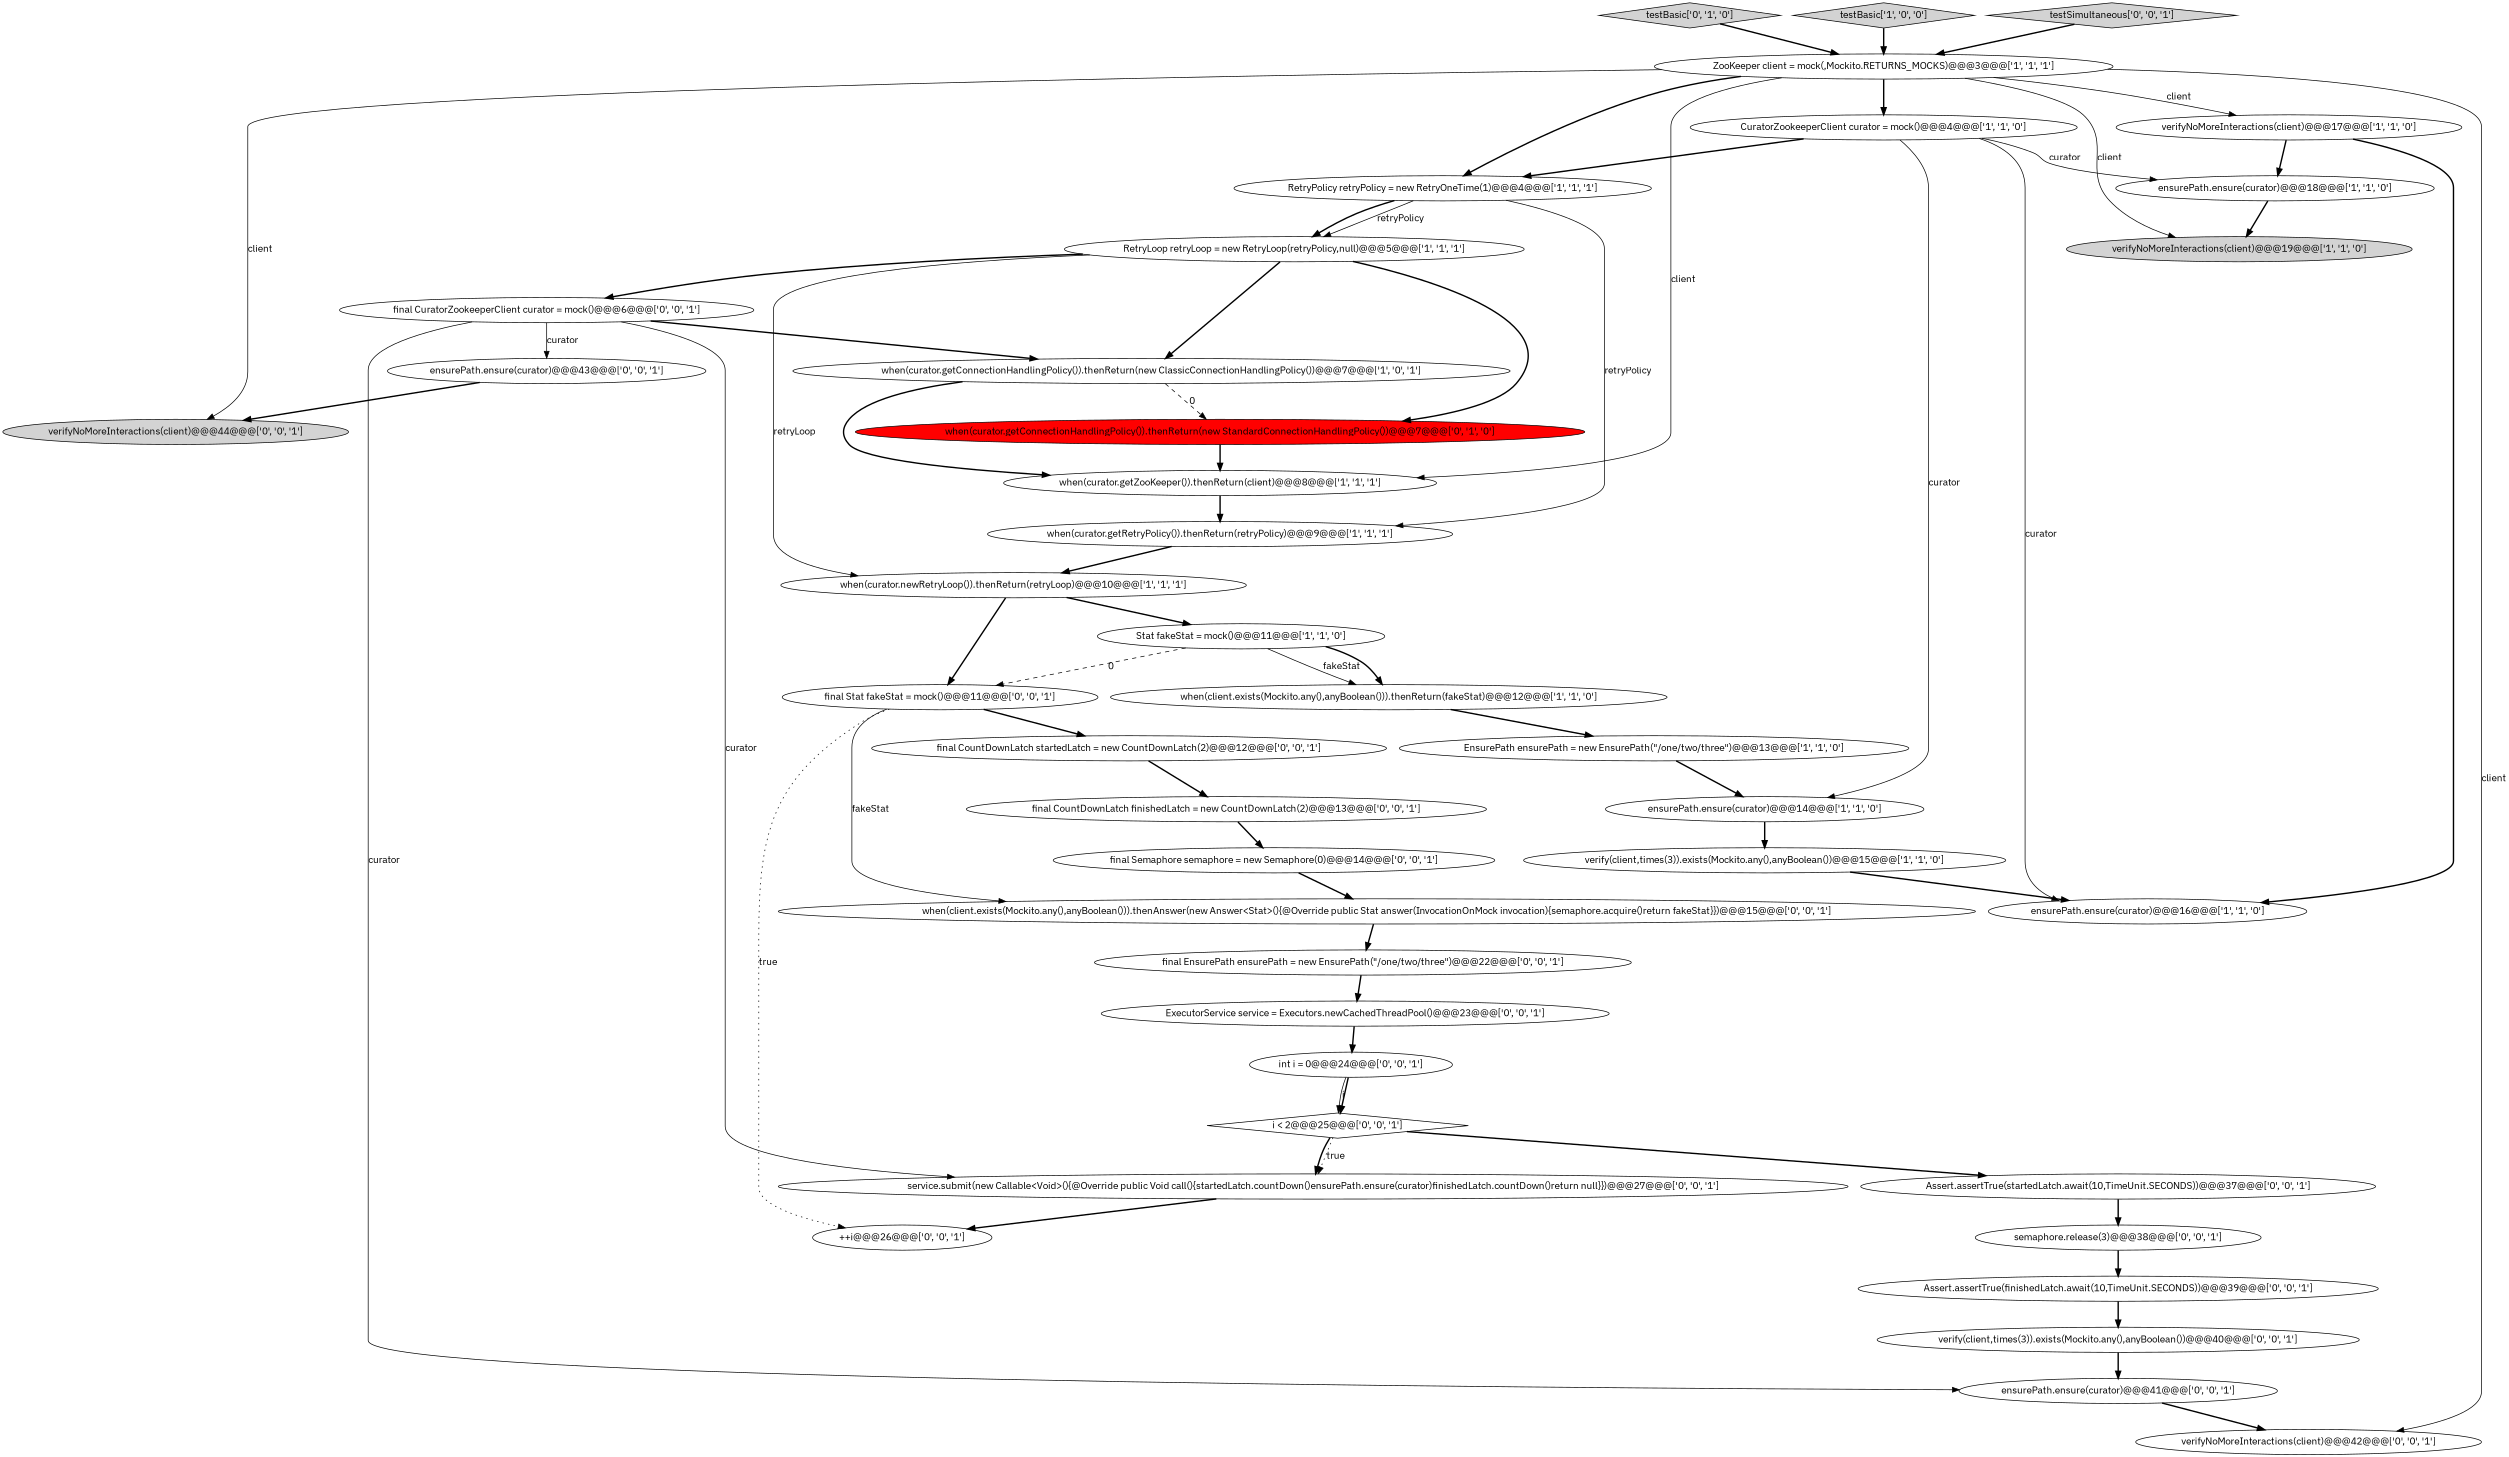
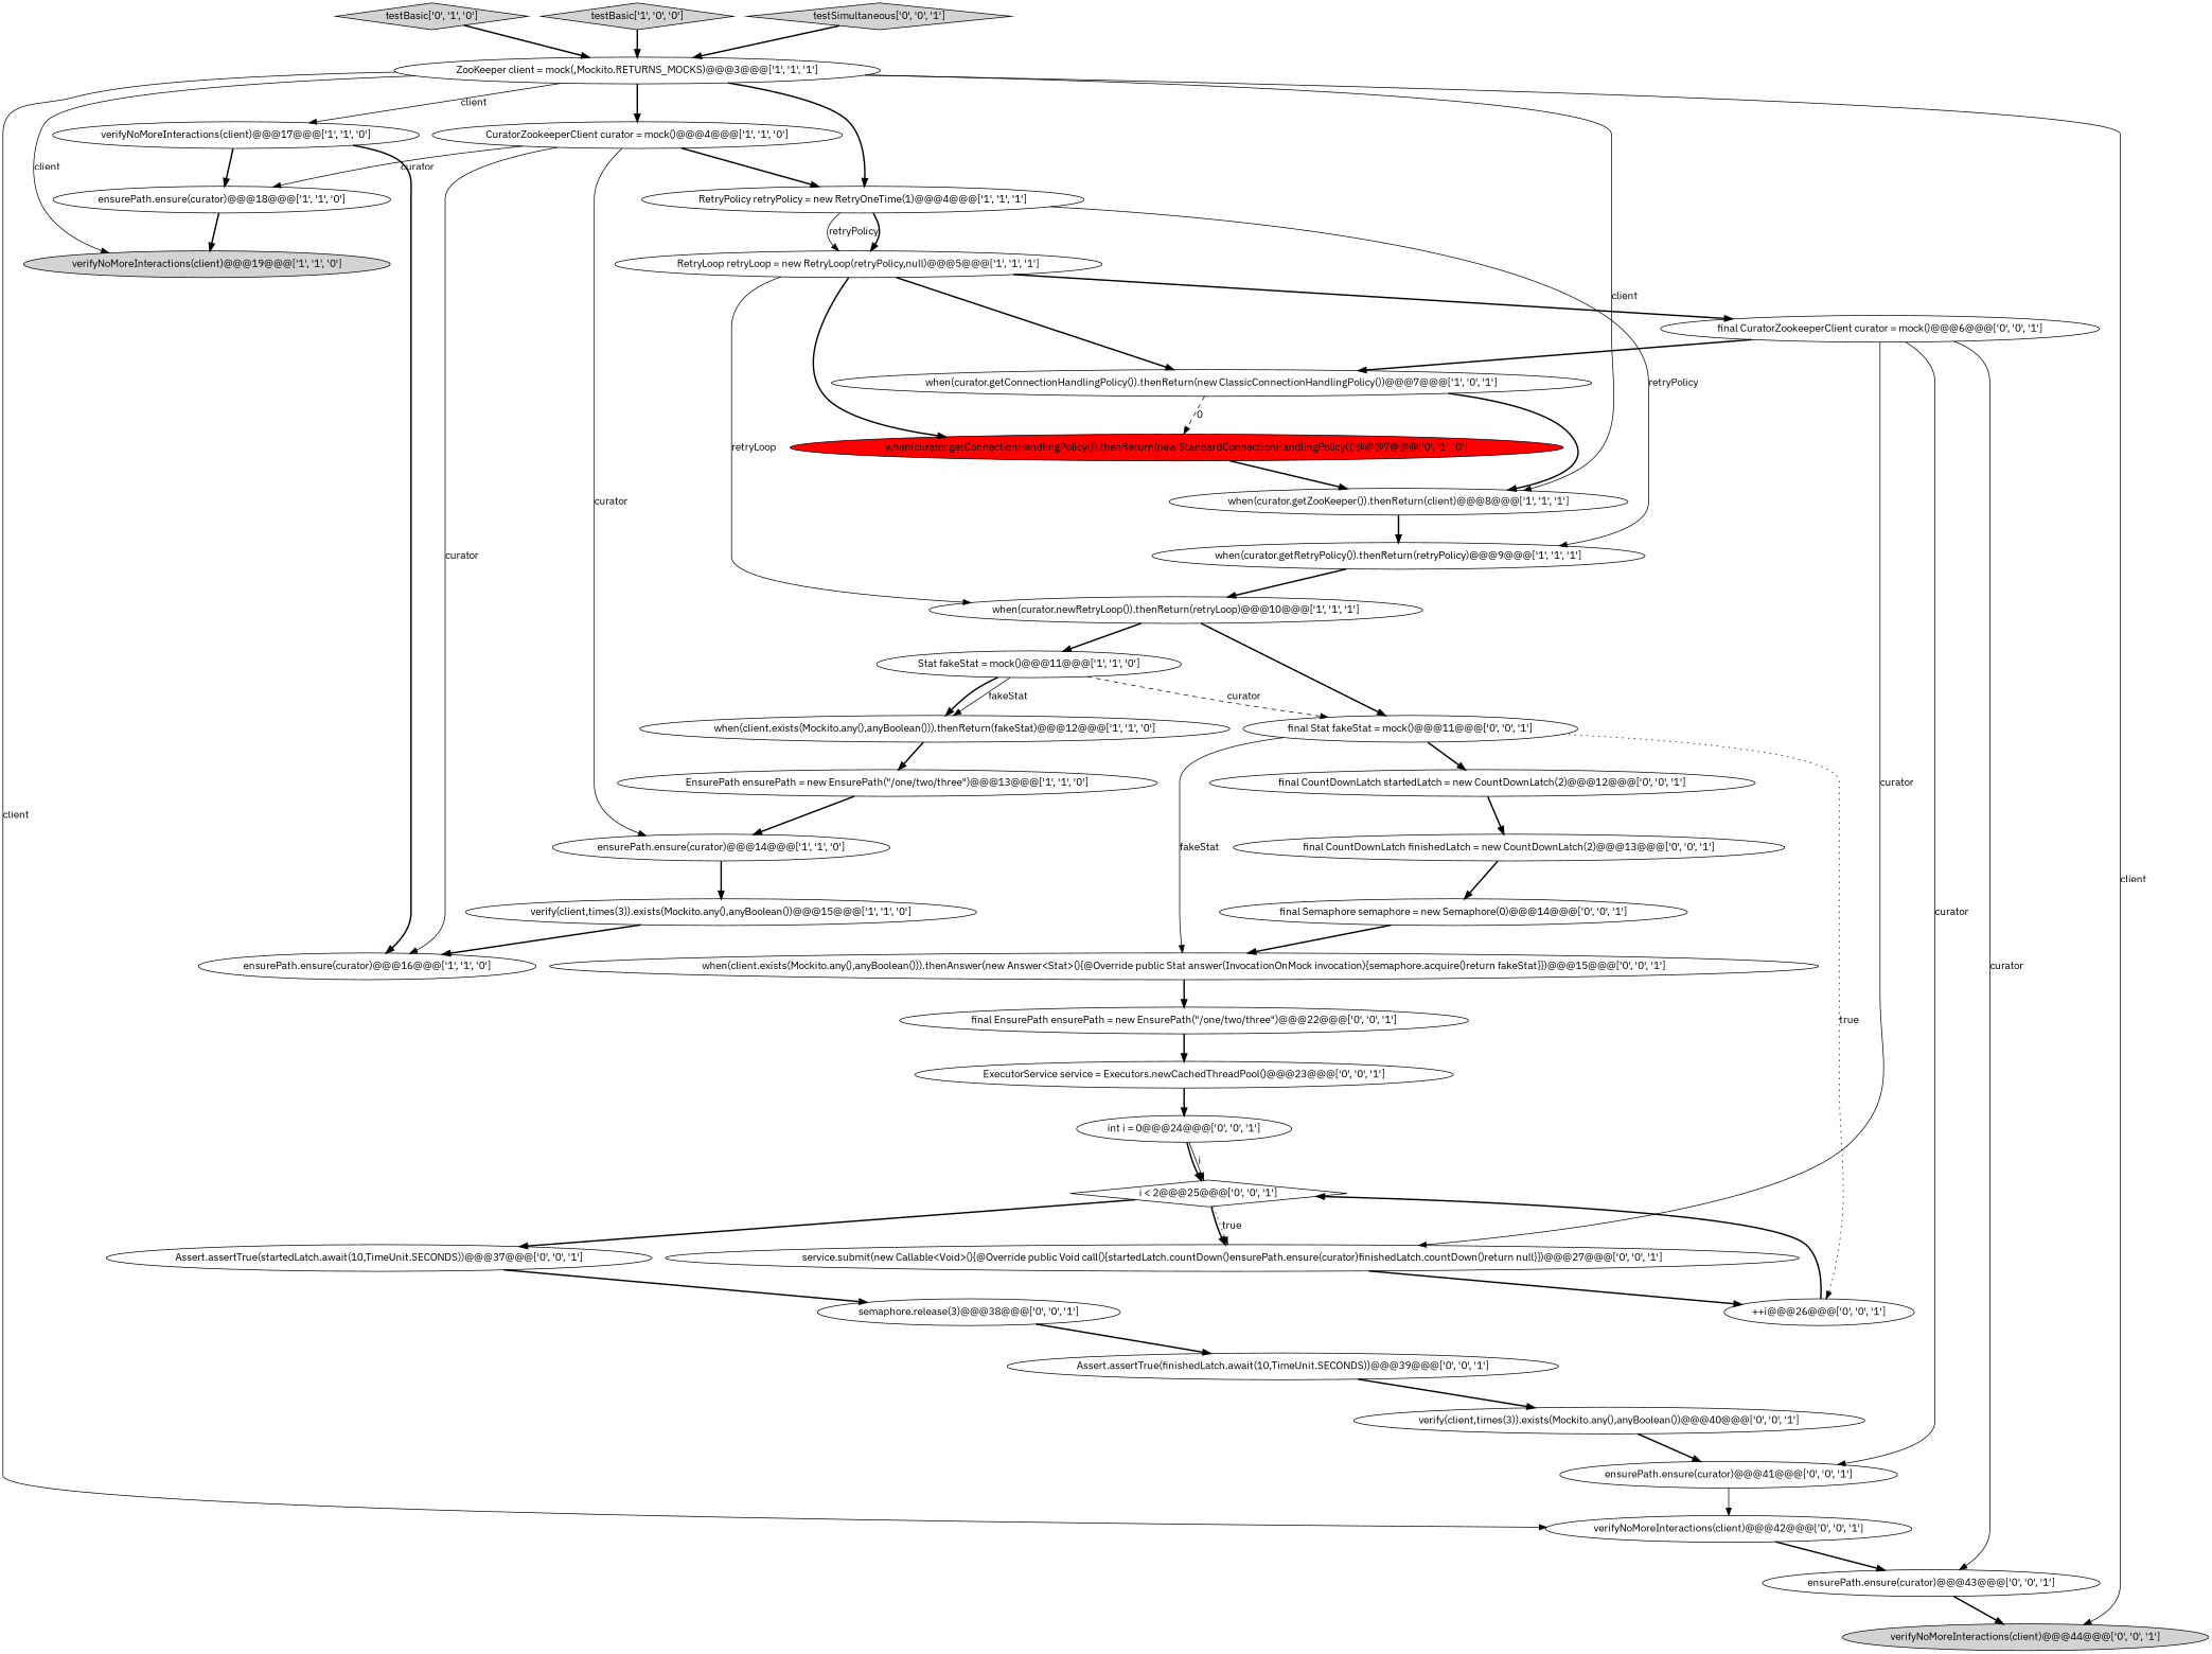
  digraph {
    fontname="IBM Plex Sans"
    node [fillcolor=white fontname="IBM Plex Sans" shape=ellipse style=filled]
    edge [fontname="IBM Plex Sans" style=bold]
    n1 [label="when(curator.getRetryPolicy()).thenReturn(retryPolicy)@@@9@@@['1', '1', '1']"]
    n2 [label="when(curator.newRetryLoop()).thenReturn(retryLoop)@@@10@@@['1', '1', '1']"]
    n3 [label="final Stat fakeStat = mock()@@@11@@@['0', '0', '1']"]
    n4 [label="Stat fakeStat = mock()@@@11@@@['1', '1', '0']"]
    n5 [label="RetryLoop retryLoop = new RetryLoop(retryPolicy,null)@@@5@@@['1', '1', '1']"]
    n6 [label="when(curator.getConnectionHandlingPolicy()).thenReturn(new ClassicConnectionHandlingPolicy())@@@7@@@['1', '0', '1']"]
    n7 [label="final CuratorZookeeperClient curator = mock()@@@6@@@['0', '0', '1']"]
    n8 [fillcolor=red label="when(curator.getConnectionHandlingPolicy()).thenReturn(new StandardConnectionHandlingPolicy())@@@7@@@['0', '1', '0']"]
    n9 [label="when(curator.getZooKeeper()).thenReturn(client)@@@8@@@['1', '1', '1']"]
    n10 [label="ensurePath.ensure(curator)@@@43@@@['0', '0', '1']"]
    n11 [label="ensurePath.ensure(curator)@@@41@@@['0', '0', '1']"]
    n12 [label="service.submit(new Callable<Void>(){@Override public Void call(){startedLatch.countDown()ensurePath.ensure(curator)finishedLatch.countDown()return null}})@@@27@@@['0', '0', '1']"]
    n13 [label="when(client.exists(Mockito.any(),anyBoolean())).thenAnswer(new Answer<Stat>(){@Override public Stat answer(InvocationOnMock invocation){semaphore.acquire()return fakeStat}})@@@15@@@['0', '0', '1']"]
    n14 [label="final CountDownLatch startedLatch = new CountDownLatch(2)@@@12@@@['0', '0', '1']"]
    n15 [label="++i@@@26@@@['0', '0', '1']"]
    n16 [label="final EnsurePath ensurePath = new EnsurePath(\"/one/two/three\")@@@22@@@['0', '0', '1']"]
    n17 [label="final CountDownLatch finishedLatch = new CountDownLatch(2)@@@13@@@['0', '0', '1']"]
    n18 [label="ensurePath.ensure(curator)@@@18@@@['1', '1', '0']"]
    n19 [fillcolor=lightgray label="verifyNoMoreInteractions(client)@@@19@@@['1', '1', '0']"]
    n20 [label="CuratorZookeeperClient curator = mock()@@@4@@@['1', '1', '0']"]
    n21 [label="ensurePath.ensure(curator)@@@16@@@['1', '1', '0']"]
    n22 [label="RetryPolicy retryPolicy = new RetryOneTime(1)@@@4@@@['1', '1', '1']"]
    n23 [label="ensurePath.ensure(curator)@@@14@@@['1', '1', '0']"]
    n24 [label="verify(client,times(3)).exists(Mockito.any(),anyBoolean())@@@15@@@['1', '1', '0']"]
    n25 [label="verifyNoMoreInteractions(client)@@@17@@@['1', '1', '0']"]
    n26 [label="ExecutorService service = Executors.newCachedThreadPool()@@@23@@@['0', '0', '1']"]
    n27 [label="int i = 0@@@24@@@['0', '0', '1']"]
    n28 [label="i < 2@@@25@@@['0', '0', '1']" shape=diamond]
    n29 [label="when(client.exists(Mockito.any(),anyBoolean())).thenReturn(fakeStat)@@@12@@@['1', '1', '0']"]
    n30 [label="EnsurePath ensurePath = new EnsurePath(\"/one/two/three\")@@@13@@@['1', '1', '0']"]
    n31 [label="Assert.assertTrue(startedLatch.await(10,TimeUnit.SECONDS))@@@37@@@['0', '0', '1']"]
    n32 [label="semaphore.release(3)@@@38@@@['0', '0', '1']"]
    n33 [label="Assert.assertTrue(finishedLatch.await(10,TimeUnit.SECONDS))@@@39@@@['0', '0', '1']"]
    n34 [label="verifyNoMoreInteractions(client)@@@42@@@['0', '0', '1']"]
    n35 [fillcolor=lightgray label="verifyNoMoreInteractions(client)@@@44@@@['0', '0', '1']"]
    n36 [label="final Semaphore semaphore = new Semaphore(0)@@@14@@@['0', '0', '1']"]
    n37 [label="verify(client,times(3)).exists(Mockito.any(),anyBoolean())@@@40@@@['0', '0', '1']"]
    n38 [fillcolor=lightgray label="testBasic['0', '1', '0']" shape=diamond]
    n39 [label="ZooKeeper client = mock(,Mockito.RETURNS_MOCKS)@@@3@@@['1', '1', '1']"]
    n40 [fillcolor=lightgray label="testBasic['1', '0', '0']" shape=diamond]
    n41 [fillcolor=lightgray label="testSimultaneous['0', '0', '1']" shape=diamond]
    n1 -> n2
    n2 -> n3
    n2 -> n4
    n3 -> n13 [label=fakeStat style=solid]
    n3 -> n14
    n3 -> n15 [label=true style=dotted]
-   n4 -> n3 [label=0 style=dashed]
+   n4 -> n3 [label=curator style=dashed]
    n4 -> n29 [label=fakeStat style=solid]
    n4 -> n29
    n5 -> n2 [label=retryLoop style=solid]
    n5 -> n6
    n5 -> n7
    n5 -> n8
    n6 -> n8 [label=0 style=dashed]
    n6 -> n9
    n7 -> n6
    n7 -> n10 [label=curator style=solid]
    n7 -> n11 [label=curator style=solid]
    n7 -> n12 [label=curator style=solid]
    n8 -> n9
    n9 -> n1
    n10 -> n35
-   n11 -> n34
+   n11 -> n34 [style=solid]
    n12 -> n15
    n13 -> n16
    n14 -> n17
+   n15 -> n28
    n16 -> n26
    n17 -> n36
    n18 -> n19
    n20 -> n18 [label=curator style=solid]
    n20 -> n21 [label=curator style=solid]
    n20 -> n22
    n20 -> n23 [label=curator style=solid]
    n22 -> n1 [label=retryPolicy style=solid]
    n22 -> n5 [label=retryPolicy style=solid]
    n22 -> n5
    n23 -> n24
    n24 -> n21
    n25 -> n18
    n25 -> n21
    n26 -> n27
    n27 -> n28
    n27 -> n28 [label=i style=solid]
    n28 -> n12
    n28 -> n12 [label=true style=dotted]
    n28 -> n31
    n29 -> n30
    n30 -> n23
    n31 -> n32
    n32 -> n33
    n33 -> n37
+   n34 -> n10
    n36 -> n13
    n37 -> n11
    n38 -> n39
    n39 -> n9 [label=client style=solid]
    n39 -> n19 [label=client style=solid]
    n39 -> n20
    n39 -> n22
    n39 -> n25 [label=client style=solid]
    n39 -> n34 [label=client style=solid]
    n39 -> n35 [label=client style=solid]
    n40 -> n39
    n41 -> n39
  }
